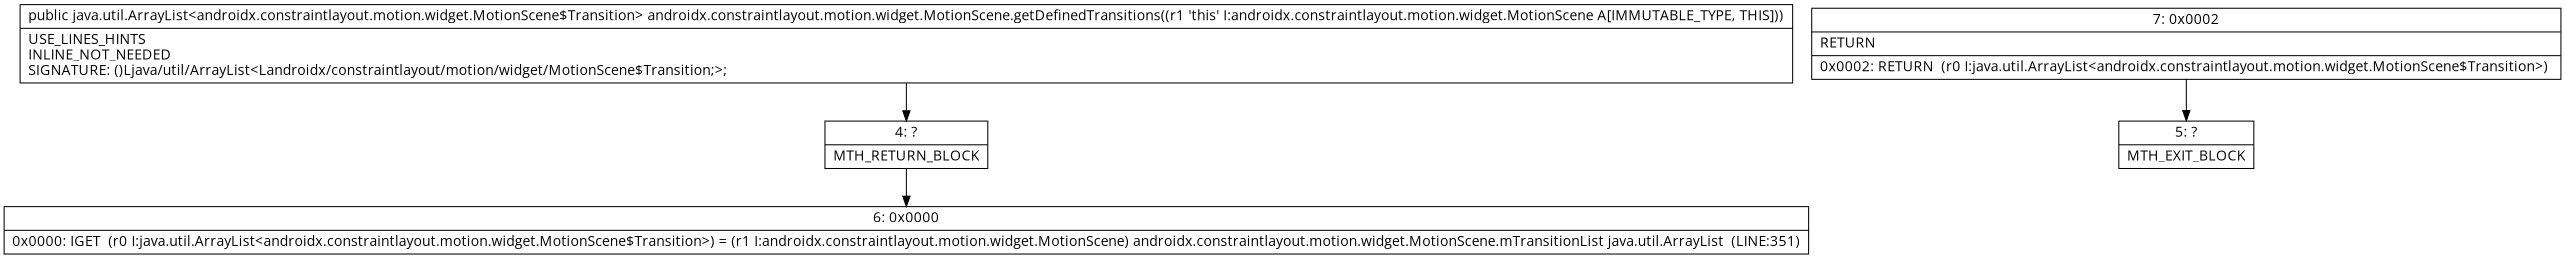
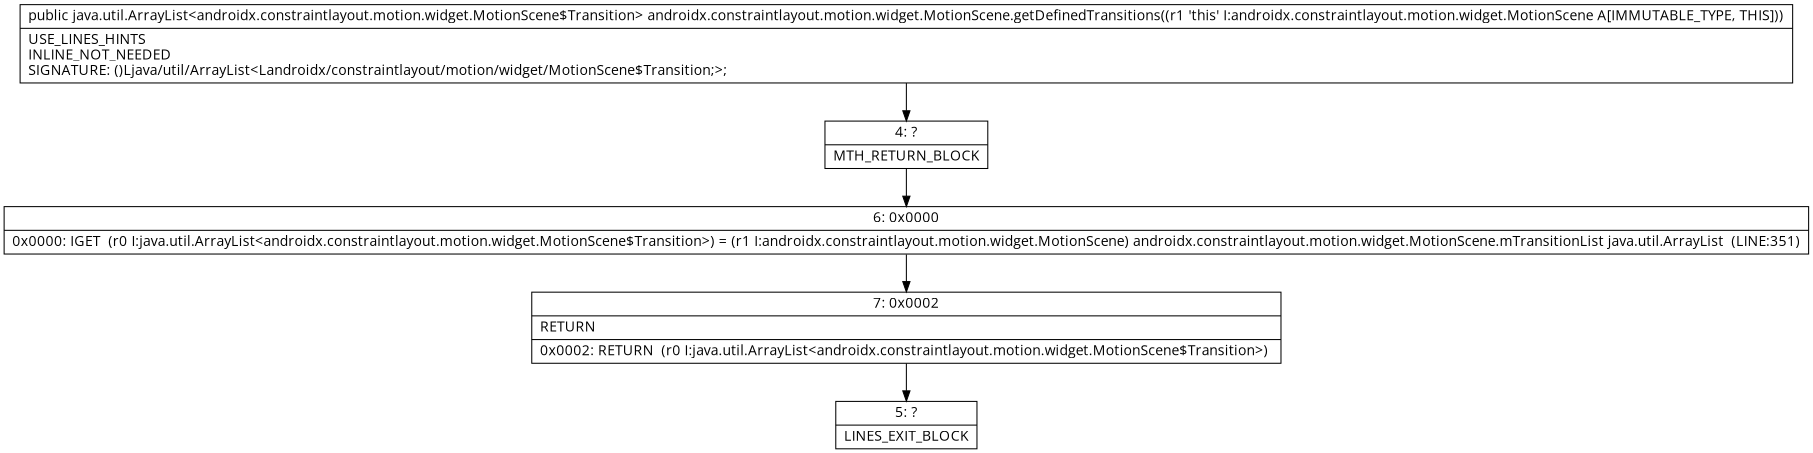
  digraph {
    fontname="Open Sans"
    node [fontname="Open Sans" shape=record]
    edge [fontname="Open Sans"]
    n1 [label="{4\:\ ?|MTH_RETURN_BLOCK\l}"]
    n2 [label="{6\:\ 0x0000|0x0000: IGET  (r0 I:java.util.ArrayList\<androidx.constraintlayout.motion.widget.MotionScene$Transition\>) = (r1 I:androidx.constraintlayout.motion.widget.MotionScene) androidx.constraintlayout.motion.widget.MotionScene.mTransitionList java.util.ArrayList  (LINE:351)\l}"]
    n3 [label="{7\:\ 0x0002|RETURN\l|0x0002: RETURN  (r0 I:java.util.ArrayList\<androidx.constraintlayout.motion.widget.MotionScene$Transition\>) \l}"]
-   n4 [label="{5\:\ ?|MTH_EXIT_BLOCK\l}"]
+   n4 [label="{5\:\ ?|LINES_EXIT_BLOCK\l}"]
    n5 [label="{public java.util.ArrayList\<androidx.constraintlayout.motion.widget.MotionScene$Transition\> androidx.constraintlayout.motion.widget.MotionScene.getDefinedTransitions((r1 'this' I:androidx.constraintlayout.motion.widget.MotionScene A[IMMUTABLE_TYPE, THIS]))  | USE_LINES_HINTS\lINLINE_NOT_NEEDED\lSIGNATURE: ()Ljava\/util\/ArrayList\<Landroidx\/constraintlayout\/motion\/widget\/MotionScene$Transition;\>;\l}"]
    n1 -> n2
+   n2 -> n3
    n3 -> n4
    n5 -> n1
  }
